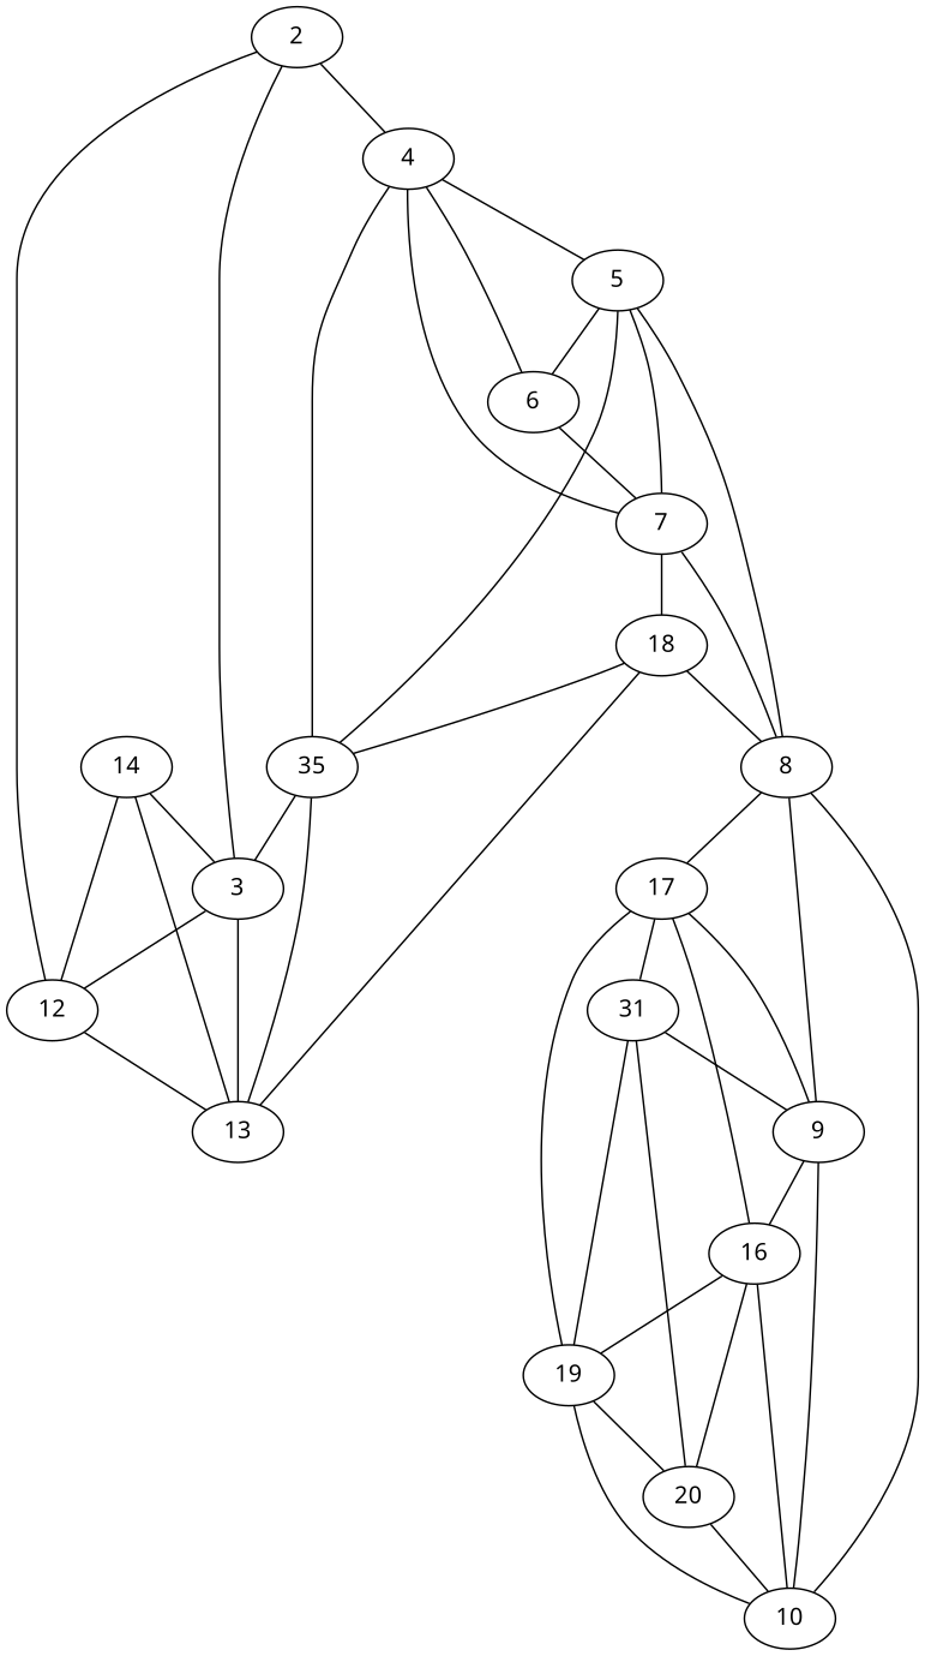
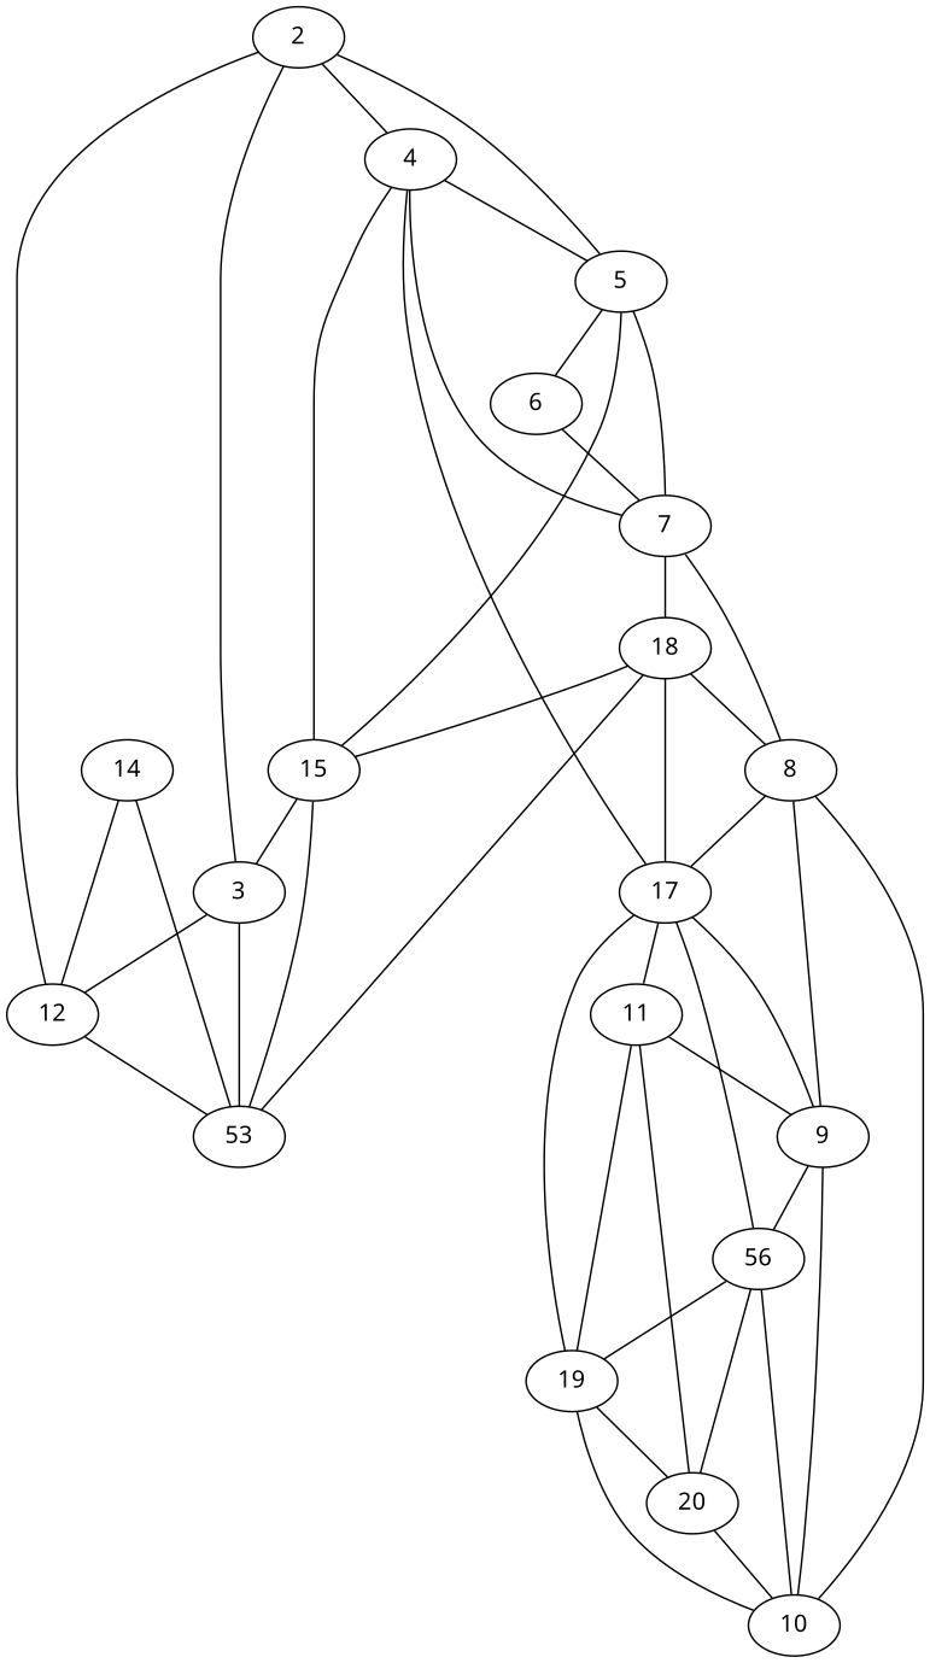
  graph {
    fontname="Noto Sans"
    node [aaLength=4 fontname="Noto Sans" type=0]
    edge [distance0=10.0 fontname="Noto Sans" frequency=1 type0=1]
    2 [aaLength=10 sequence=NRDDYRQSIX]
    4 [aaLength=16 sequence=NPERRLAWETFAKEYG]
    3 [aaLength=21 sequence=TKKKEGIVTGXQFDTAKSILY]
    5 [aaLength=12 sequence=PWTELVKRNSKR]
    6 [sequence=GTKA]
    7 [aaLength=17 sequence=PIDVLRSXYKSXREYLG]
-   15 [aaLength=6 sequence=KVEHKV type=1 label=35]
+   15 [aaLength=6 sequence=KVEHKV type=1]
    14 [aaLength=6 sequence=KIILTI type=1]
-   13 [sequence=GVII type=1]
+   13 [sequence=GVII type=1 label=53]
    12 [sequence=FYNI type=1]
    18 [aaLength=6 sequence=KAVIFD type=1]
    8 [aaLength=14 sequence=NPXVVELSKXYALX]
    17 [aaLength=6 sequence=QIVVVS type=1]
    9 [aaLength=14 sequence=TKYYRXTRKWVEDI]
-   16 [sequence=XQCQ type=1]
+   16 [sequence=XQCQ type=1 label=56]
    19 [aaLength=7 sequence=DVKLAID type=1]
-   11 [aaLength=11 sequence=RTQVVEXWRRI label=31]
+   11 [aaLength=11 sequence=RTQVVEXWRRI]
    10 [aaLength=14 sequence=KDDVVKEEIFWKHI]
    20 [aaLength=3 sequence=CWQ type=1]
    2 -- 4 [distance0=58.02405 type0=2]
    2 -- 3 [type0=4]
-   8 -- 5 [distance0=84.14215 type0=3]
+   2 -- 5 [distance0=84.14215 type0=3]
    4 -- 5 [distance0=37.91511]
-   4 -- 6 [distance0=47.65221 type0=3]
+   4 -- 17 [distance0=47.65221 type0=3]
    4 -- 7 [distance0=46.57459 type0=2]
    4 -- 15 [distance0=1.0 type0=4]
    3 -- 13 [distance0=27.0 distance1=6.0 frequency=2 type0=2 type1=4]
    3 -- 12 [distance0=24.0]
    5 -- 6 [distance0=15.31111 distance1=0.0 frequency=2 type1=5]
    5 -- 7 [distance0=19.59376 type0=2]
    6 -- 7 [distance0=14.66135 distance1=1.0 frequency=2 type1=4]
    7 -- 18 [distance0=11.0 type0=4]
    15 -- 3 [distance0=53.0 type0=2]
    15 -- 5 [distance0=3.0 type0=4]
-   14 -- 3 [distance0=50.0 type0=2]
    14 -- 13 [distance0=77.0 type0=3]
    14 -- 12 [distance0=26.0 distance1=20.0 frequency=2 type1=4]
    13 -- 15 [distance0=26.0]
    12 -- 2 [distance0=0.0 type0=5]
    12 -- 13 [distance0=51.0 type0=3]
    18 -- 15 [distance0=54.0 type0=2]
    18 -- 13 [distance0=80.0 type0=3]
    18 -- 8 [distance0=24.0 type0=4]
+   18 -- 17 [distance0=46.0]
    8 -- 7 [distance0=60.48948 type0=2]
    8 -- 17 [distance0=2.0 type0=4]
    8 -- 9 [distance0=36.50588]
    17 -- 9 [type0=4]
    17 -- 16 [distance0=36.0]
    17 -- 19 [distance0=65.0 type0=3]
    17 -- 11 [distance0=27.99601]
    9 -- 16 [distance0=6.0 type0=4]
    9 -- 10 [distance0=35.57021]
    16 -- 19 [distance0=29.0]
    16 -- 10 [distance0=7.0 type0=4]
    19 -- 20 [distance0=22.0]
    11 -- 9 [distance0=60.43466 type0=2]
    11 -- 19 [distance0=86.34749 type0=3]
    11 -- 20 [distance0=3.0 type0=4]
    10 -- 8 [distance0=65.32369 type0=3]
    10 -- 19 [distance0=4.0 type0=4]
    20 -- 16 [distance0=51.0 type0=2]
    20 -- 10 [distance0=85.6465 type0=3]
  }
